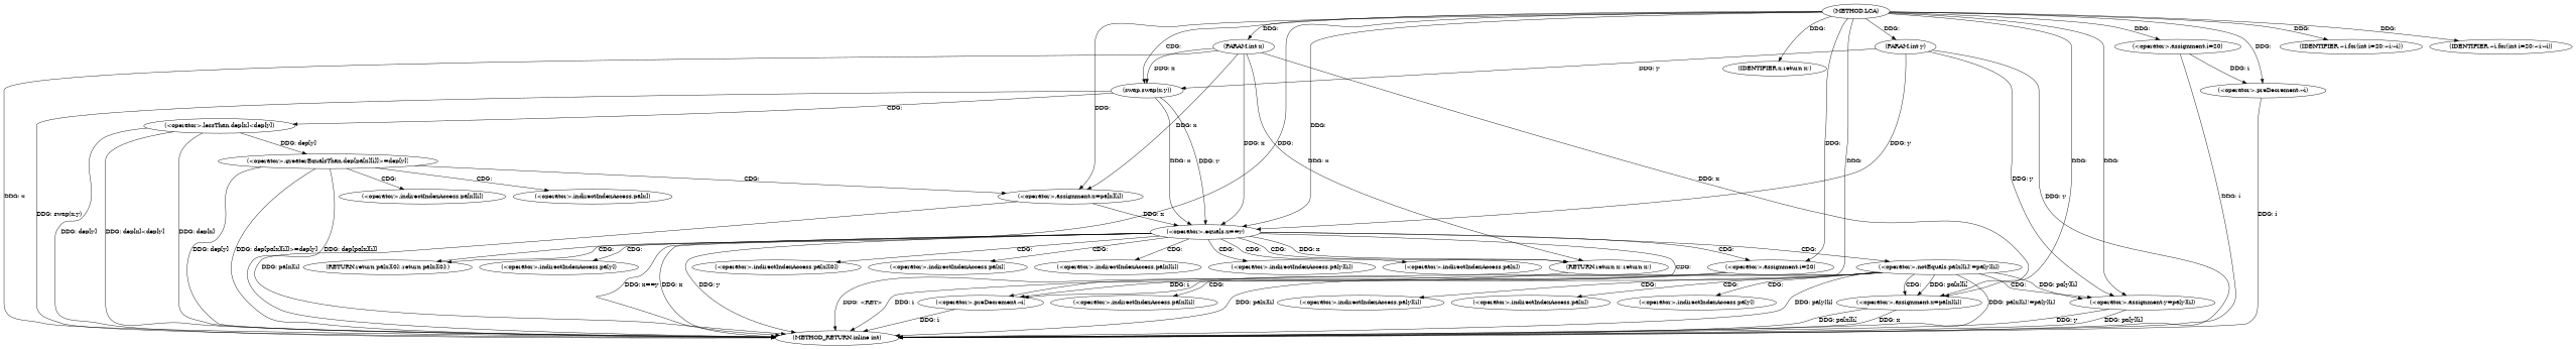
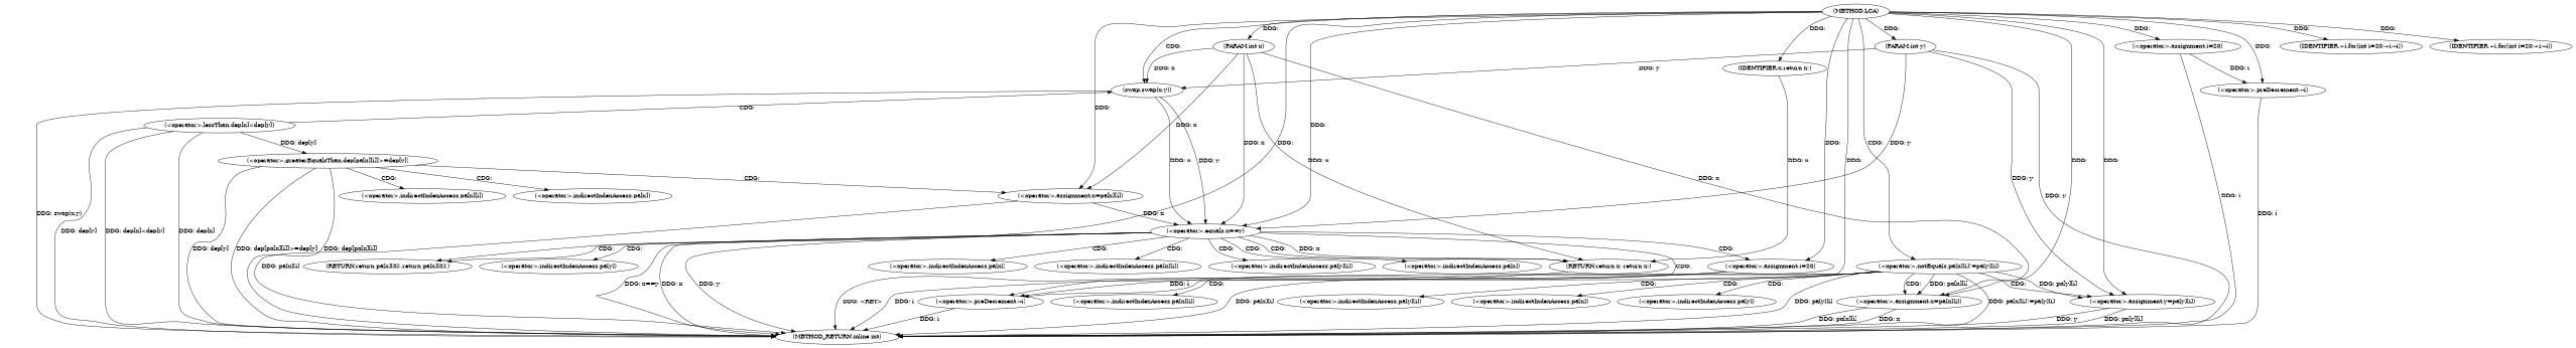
  digraph {
    n1 [label="(METHOD,LCA)"]
    n2 [label="(PARAM,int x)"]
    n3 [label="(PARAM,int y)"]
    n4 [label="(RETURN,return pa[x][0];,return pa[x][0];)"]
    n5 [label="(swap,swap(x,y))"]
    n6 [label="(<operator>.assignment,i=20)"]
    n7 [label="(IDENTIFIER,~i,for(int i=20;~i;--i))"]
    n8 [label="(<operator>.preDecrement,--i)"]
    n9 [label="(<operator>.equals,x==y)"]
    n10 [label="(<operator>.assignment,i=20)"]
    n11 [label="(IDENTIFIER,~i,for(int i=20;~i;--i))"]
    n12 [label="(<operator>.preDecrement,--i)"]
    n13 [label="(<operator>.assignment,x=pa[x][i])"]
    n14 [label="(IDENTIFIER,x,return x;)"]
    n15 [label="(<operator>.assignment,x=pa[x][i])"]
    n16 [label="(<operator>.assignment,y=pa[y][i])"]
    n17 [label="(METHOD_RETURN,inline int)"]
    n18 [label="(RETURN,return x;,return x;)"]
    n19 [label="(<operator>.notEquals,pa[x][i]!=pa[y][i])"]
-   n20 [label="(<operator>.indirectIndexAccess,pa[x][0])"]
    n21 [label="(<operator>.indirectIndexAccess,pa[x])"]
    n22 [label="(<operator>.indirectIndexAccess,pa[x][i])"]
    n23 [label="(<operator>.indirectIndexAccess,pa[y][i])"]
    n24 [label="(<operator>.indirectIndexAccess,pa[x])"]
    n25 [label="(<operator>.indirectIndexAccess,pa[y])"]
    n26 [label="(<operator>.lessThan,dep[x]<dep[y])"]
    n27 [label="(<operator>.greaterEqualsThan,dep[pa[x][i]]>=dep[y])"]
    n28 [label="(<operator>.indirectIndexAccess,pa[x][i])"]
    n29 [label="(<operator>.indirectIndexAccess,pa[x])"]
    n30 [label="(<operator>.indirectIndexAccess,pa[x][i])"]
    n31 [label="(<operator>.indirectIndexAccess,pa[y][i])"]
    n32 [label="(<operator>.indirectIndexAccess,pa[x])"]
    n33 [label="(<operator>.indirectIndexAccess,pa[y])"]
    n1 -> n2 [label="DDG: "]
    n1 -> n3 [label="DDG: "]
    n1 -> n4 [label="DDG: "]
    n1 -> n5 [label="CDG: "]
    n1 -> n6 [label="DDG: "]
    n1 -> n7 [label="DDG: "]
    n1 -> n8 [label="DDG: "]
    n1 -> n9 [label="DDG: "]
    n1 -> n10 [label="DDG: "]
    n1 -> n11 [label="DDG: "]
    n1 -> n12 [label="DDG: "]
    n1 -> n13 [label="DDG: "]
    n1 -> n14 [label="DDG: "]
    n1 -> n15 [label="DDG: "]
    n1 -> n16 [label="DDG: "]
    n2 -> n5 [label="DDG: x"]
    n2 -> n9 [label="DDG: x"]
    n2 -> n13 [label="DDG: x"]
    n2 -> n15 [label="DDG: x"]
-   n2 -> n17 [label="DDG: x"]
    n2 -> n18 [label="DDG: x"]
    n3 -> n5 [label="DDG: y"]
    n3 -> n9 [label="DDG: y"]
    n3 -> n16 [label="DDG: y"]
    n3 -> n17 [label="DDG: y"]
    n5 -> n9 [label="DDG: x"]
    n5 -> n9 [label="DDG: y"]
    n5 -> n17 [label="DDG: swap(x,y)"]
    n6 -> n8 [label="DDG: i"]
    n6 -> n17 [label="DDG: i"]
    n8 -> n17 [label="DDG: i"]
    n9 -> n4 [label="CDG: "]
    n9 -> n10 [label="CDG: "]
    n9 -> n12 [label="CDG: "]
    n9 -> n17 [label="DDG: x"]
    n9 -> n17 [label="DDG: y"]
    n9 -> n17 [label="DDG: x==y"]
    n9 -> n18 [label="DDG: x"]
    n9 -> n18 [label="CDG: "]
-   n9 -> n19 [label="CDG: "]
-   n9 -> n20 [label="CDG: "]
+   n1 -> n19 [label="CDG: "]
    n9 -> n21 [label="CDG: "]
    n9 -> n22 [label="CDG: "]
    n9 -> n23 [label="CDG: "]
    n9 -> n24 [label="CDG: "]
    n9 -> n25 [label="CDG: "]
    n10 -> n12 [label="DDG: i"]
    n10 -> n17 [label="DDG: i"]
    n12 -> n17 [label="DDG: i"]
    n13 -> n9 [label="DDG: x"]
    n13 -> n17 [label="DDG: pa[x][i]"]
+   n14 -> n18 [label="DDG: x"]
    n15 -> n17 [label="DDG: x"]
    n15 -> n17 [label="DDG: pa[x][i]"]
    n16 -> n17 [label="DDG: y"]
    n16 -> n17 [label="DDG: pa[y][i]"]
    n18 -> n17 [label="DDG: <RET>"]
    n19 -> n15 [label="DDG: pa[x][i]"]
    n19 -> n15 [label="CDG: "]
    n19 -> n16 [label="DDG: pa[y][i]"]
    n19 -> n16 [label="CDG: "]
    n19 -> n17 [label="DDG: pa[x][i]"]
    n19 -> n17 [label="DDG: pa[y][i]"]
    n19 -> n17 [label="DDG: pa[x][i]!=pa[y][i]"]
    n19 -> n30 [label="CDG: "]
    n19 -> n31 [label="CDG: "]
    n19 -> n32 [label="CDG: "]
    n19 -> n33 [label="CDG: "]
-   n5 -> n26 [label="CDG: "]
+   n26 -> n5 [label="CDG: "]
    n26 -> n17 [label="DDG: dep[x]"]
    n26 -> n17 [label="DDG: dep[y]"]
    n26 -> n17 [label="DDG: dep[x]<dep[y]"]
    n26 -> n27 [label="DDG: dep[y]"]
    n27 -> n13 [label="CDG: "]
    n27 -> n17 [label="DDG: dep[pa[x][i]]"]
    n27 -> n17 [label="DDG: dep[y]"]
    n27 -> n17 [label="DDG: dep[pa[x][i]]>=dep[y]"]
    n27 -> n28 [label="CDG: "]
    n27 -> n29 [label="CDG: "]
  }
